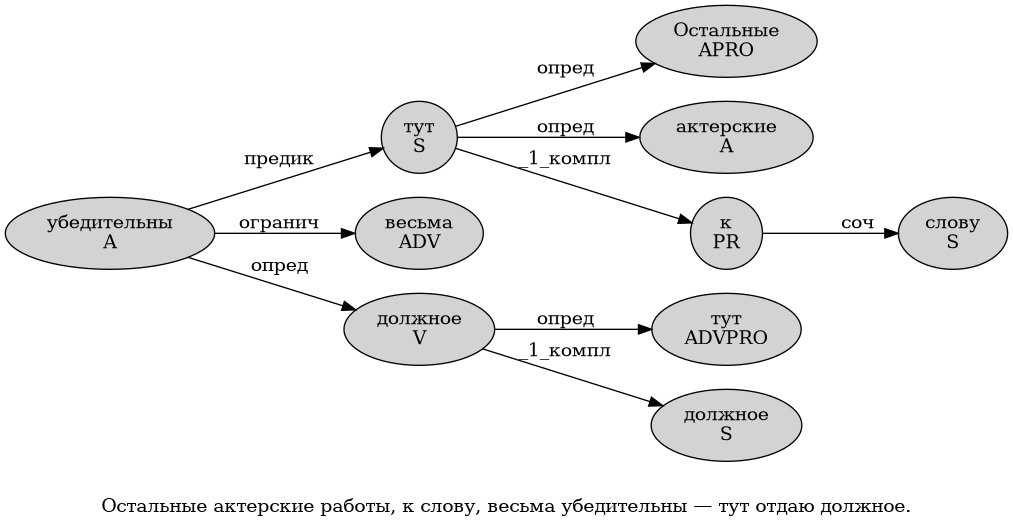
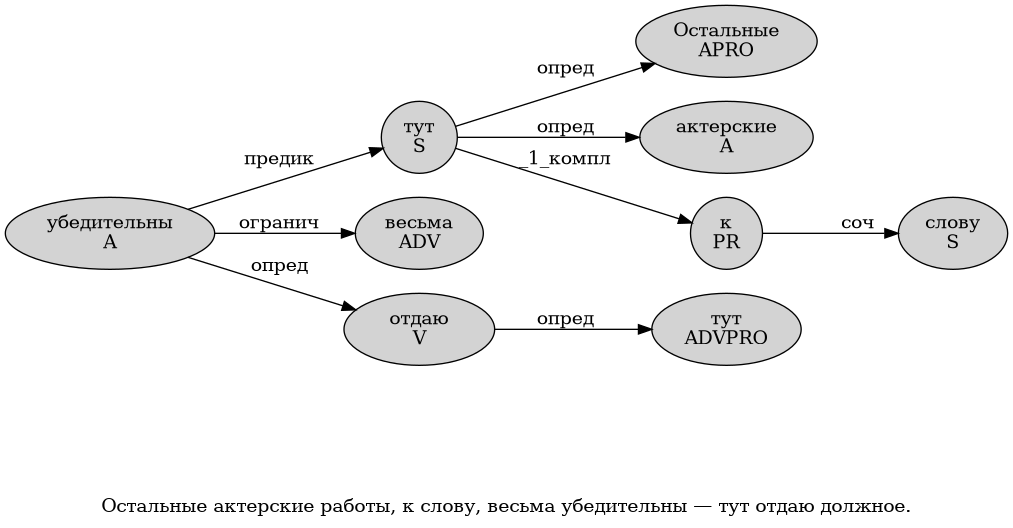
  digraph {
    label="Остальные актерские работы, к слову, весьма убедительны — тут отдаю должное."
    rankdir=LR
    node [fillcolor=lightgray penwidth=1 shape=ellipse style=filled]
    n1 [label="Остальные\nAPRO"]
    n2 [label="актерские\nA"]
    n3 [label="тут\nS"]
    n4 [label="к\nPR"]
    n5 [label="слову\nS"]
    n6 [label="весьма\nADV"]
    n7 [label="убедительны\nA"]
-   n8 [label="должное\nV"]
+   n8 [label="отдаю\nV"]
    n9 [label="тут\nADVPRO"]
-   n10 [label="должное\nS"]
    n3 -> n1 [label="опред"]
    n3 -> n2 [label="опред"]
    n3 -> n4 [label="_1_компл"]
    n4 -> n5 [label="соч"]
    n7 -> n3 [label="предик"]
    n7 -> n6 [label="огранич"]
    n7 -> n8 [label="опред"]
    n8 -> n9 [label="опред"]
-   n8 -> n10 [label="_1_компл"]
  }
